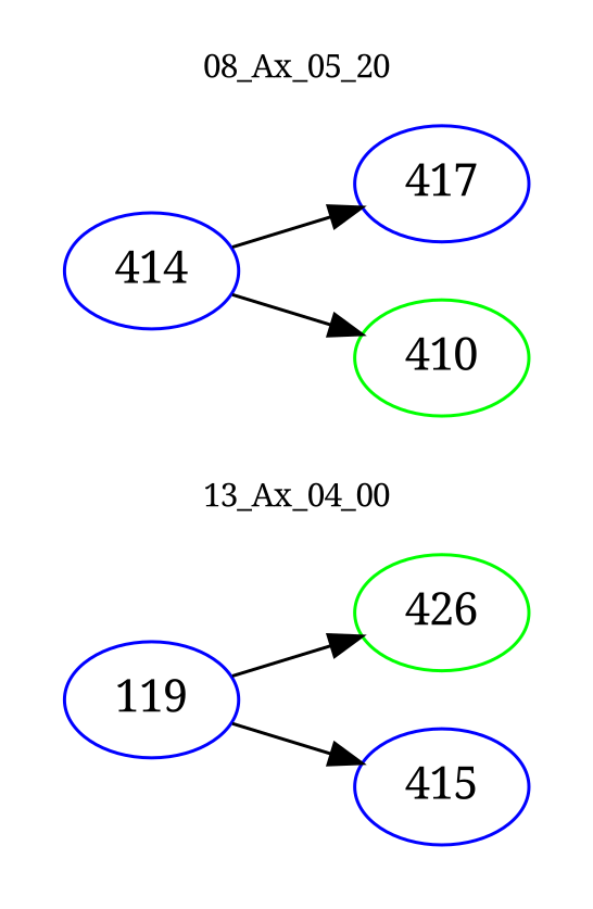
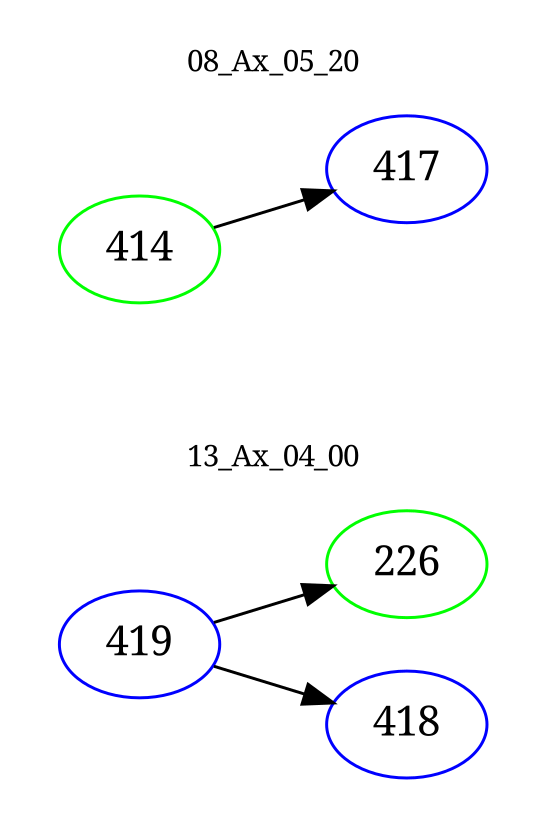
  digraph {
    fontname="Noto Serif"
    rankdir=LR
    node [color=blue fontname="Noto Serif"]
    edge [color=black fontname="Noto Serif"]
-   n1 [label=119]
-   n2 [label=415]
-   n3 [color=green label=426]
-   n4 [label=414]
-   n5 [color=green label=410]
+   n1 [label=419]
+   n2 [label=418]
+   n3 [color=green label=226]
+   n4 [color=green label=414]
    n6 [label=417]
    subgraph cluster_1 {
      color=white
      fontsize=10
      label="13_Ax_04_00"
      n1
      n2
      n3
    }
    subgraph cluster_2 {
      color=white
      fontsize=10
      label="08_Ax_05_20"
      n4
-     n5
      n6
    }
    n1 -> n2
    n1 -> n3
-   n4 -> n5
    n4 -> n6
  }
